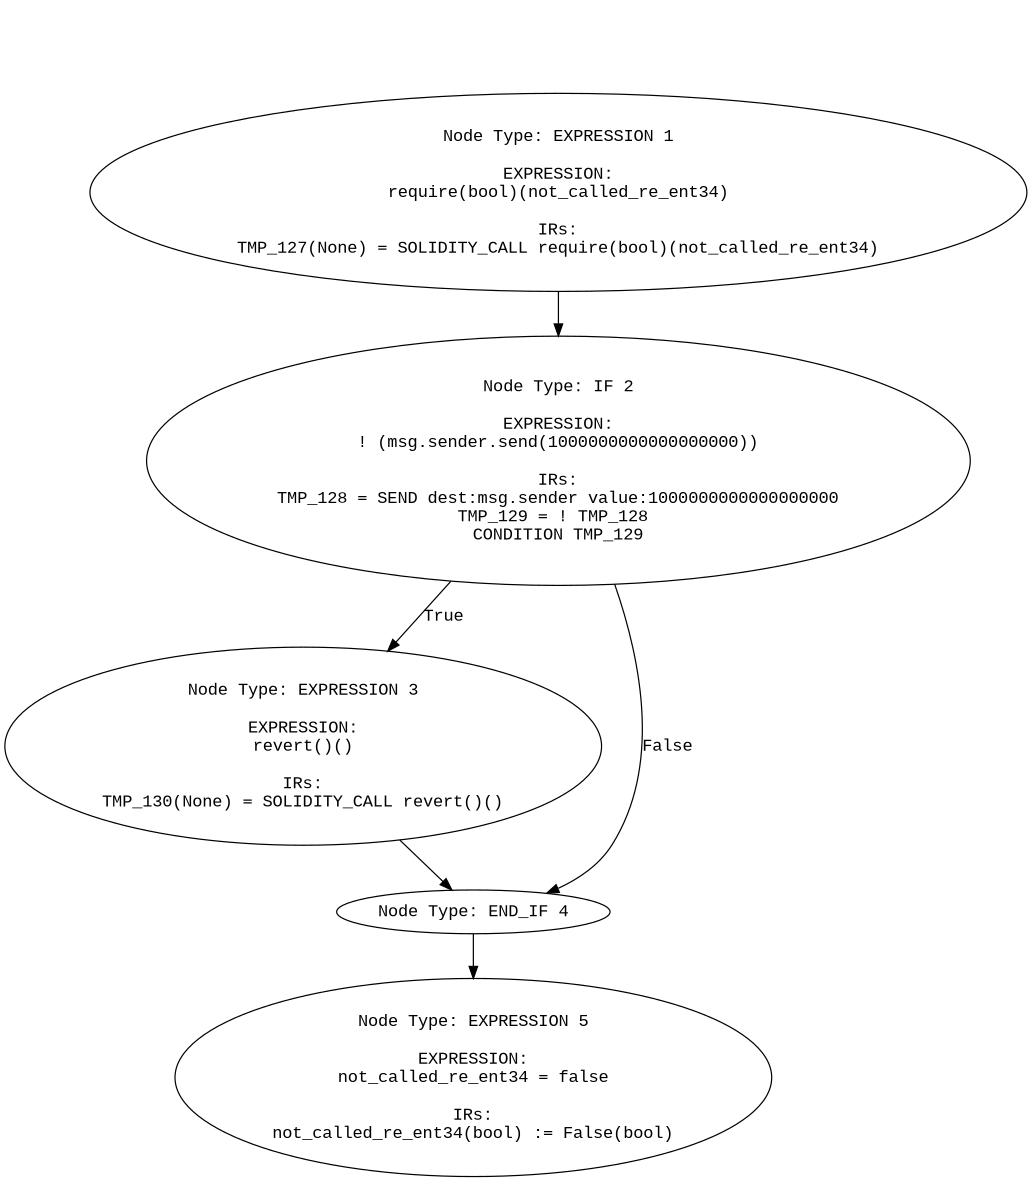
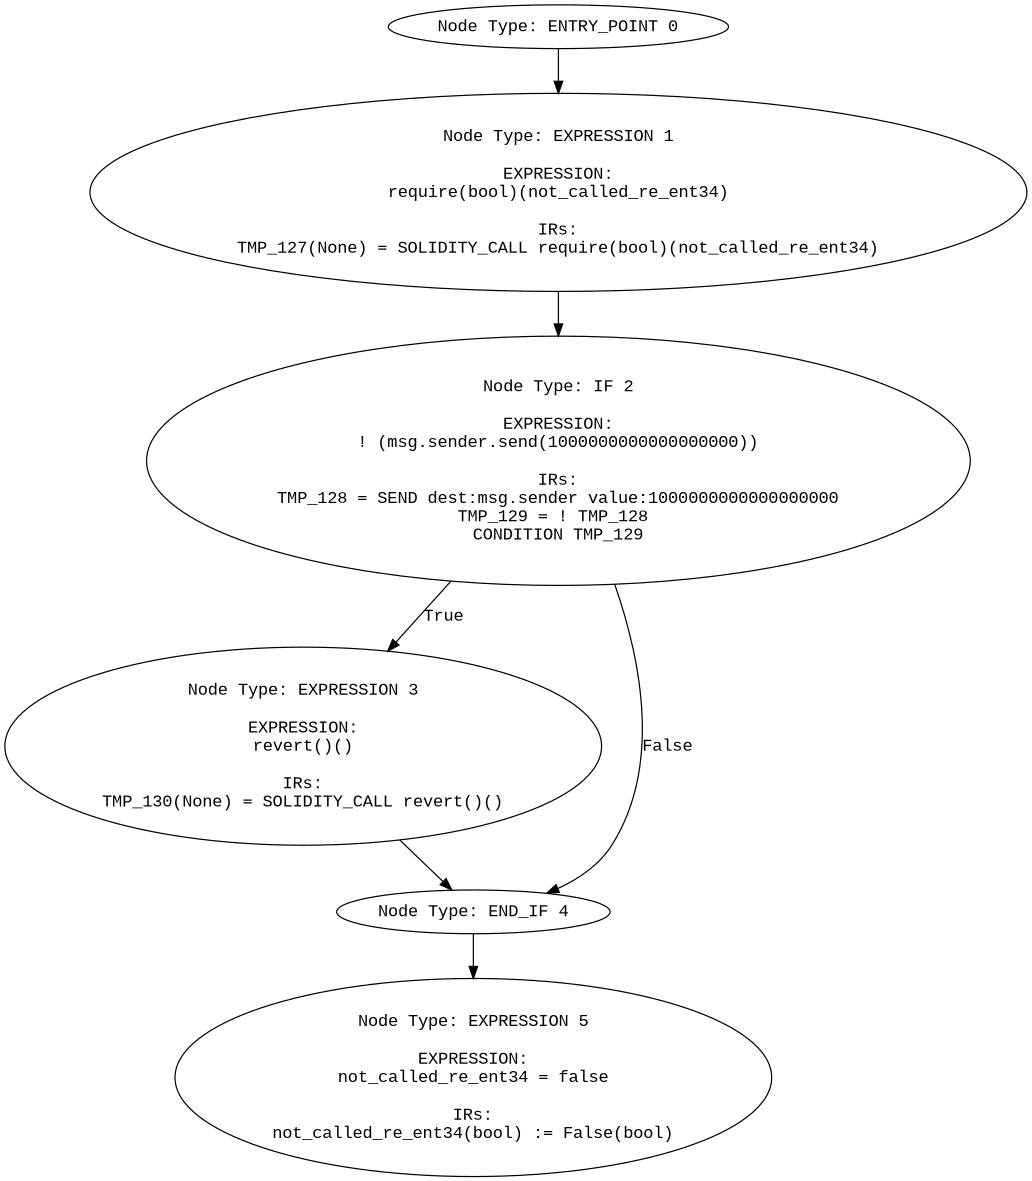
  digraph {
    fontname="Liberation Mono"
    node [fontname="Liberation Mono"]
    edge [fontname="Liberation Mono"]
+   n1 [label="Node Type: ENTRY_POINT 0\n"]
    n2 [label="Node Type: EXPRESSION 1\n\nEXPRESSION:\nrequire(bool)(not_called_re_ent34)\n\nIRs:\nTMP_127(None) = SOLIDITY_CALL require(bool)(not_called_re_ent34)"]
    n3 [label="Node Type: IF 2\n\nEXPRESSION:\n! (msg.sender.send(1000000000000000000))\n\nIRs:\nTMP_128 = SEND dest:msg.sender value:1000000000000000000\nTMP_129 = ! TMP_128 \nCONDITION TMP_129"]
    n4 [label="Node Type: EXPRESSION 3\n\nEXPRESSION:\nrevert()()\n\nIRs:\nTMP_130(None) = SOLIDITY_CALL revert()()"]
    n5 [label="Node Type: END_IF 4\n"]
    n6 [label="Node Type: EXPRESSION 5\n\nEXPRESSION:\nnot_called_re_ent34 = false\n\nIRs:\nnot_called_re_ent34(bool) := False(bool)"]
+   n1 -> n2
    n2 -> n3
    n3 -> n4 [label=True]
    n3 -> n5 [label=False]
    n4 -> n5
    n5 -> n6
  }
